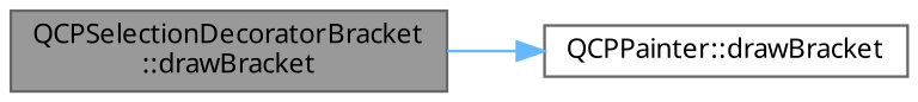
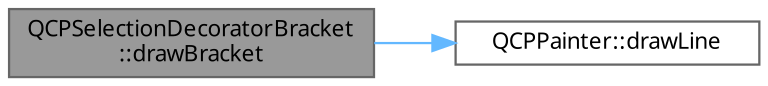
  digraph {
    rankdir=LR
    fontname="Noto Sans"
    node [fontname="Noto Sans" fontsize=10 shape=box style=filled]
    n1 [color=gray40 fillcolor=grey60 fontcolor=black height=0.2 label="QCPSelectionDecoratorBracket\l::drawBracket" width=0.4]
-   n2 [color=grey40 fillcolor=white height=0.2 label="QCPPainter::drawBracket" width=0.4]
+   n2 [color=grey40 fillcolor=white height=0.2 label="QCPPainter::drawLine" width=0.4]
    n1 -> n2 [color=steelblue1 fontname="Noto Sans" fontsize=10 labelfontname=Helvetica labelfontsize=10 style=solid]
  }
